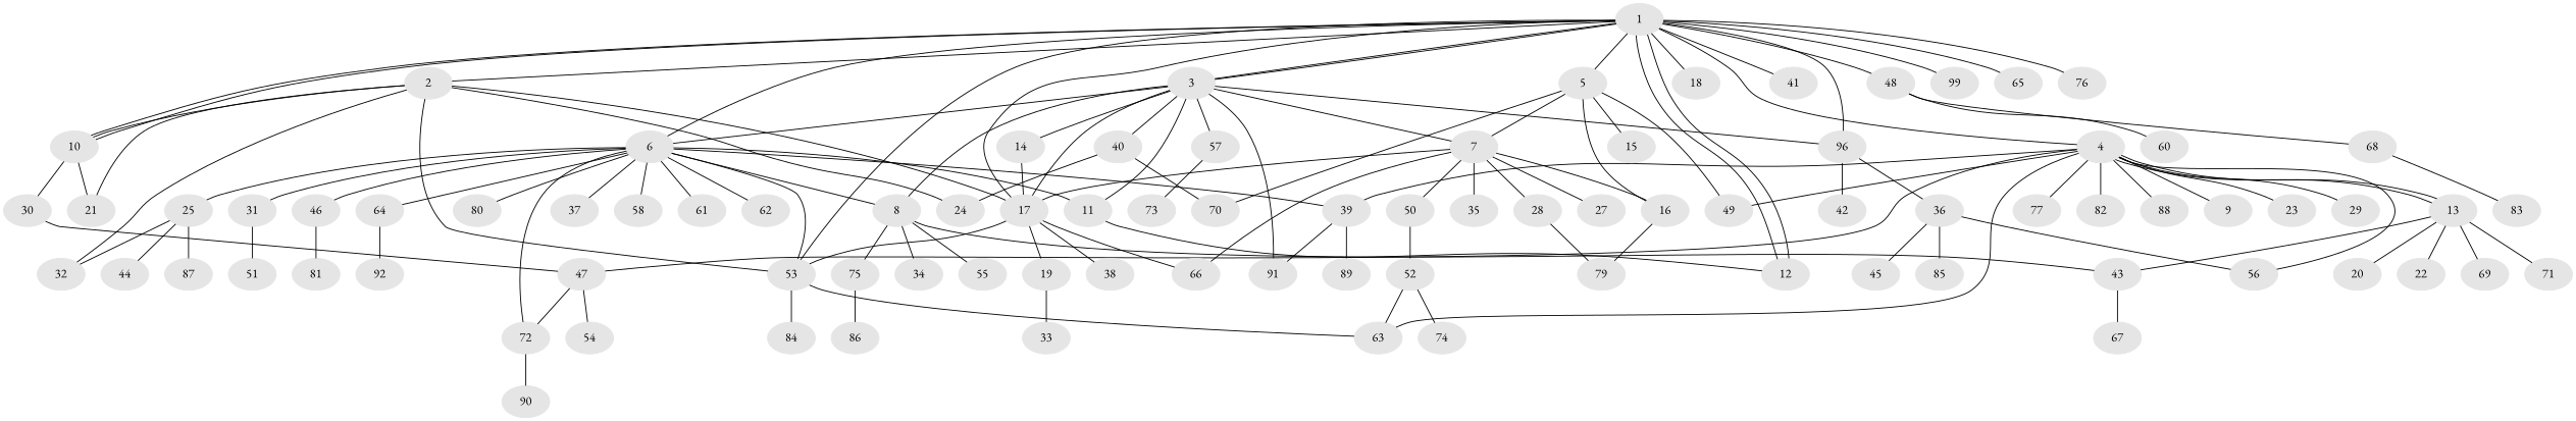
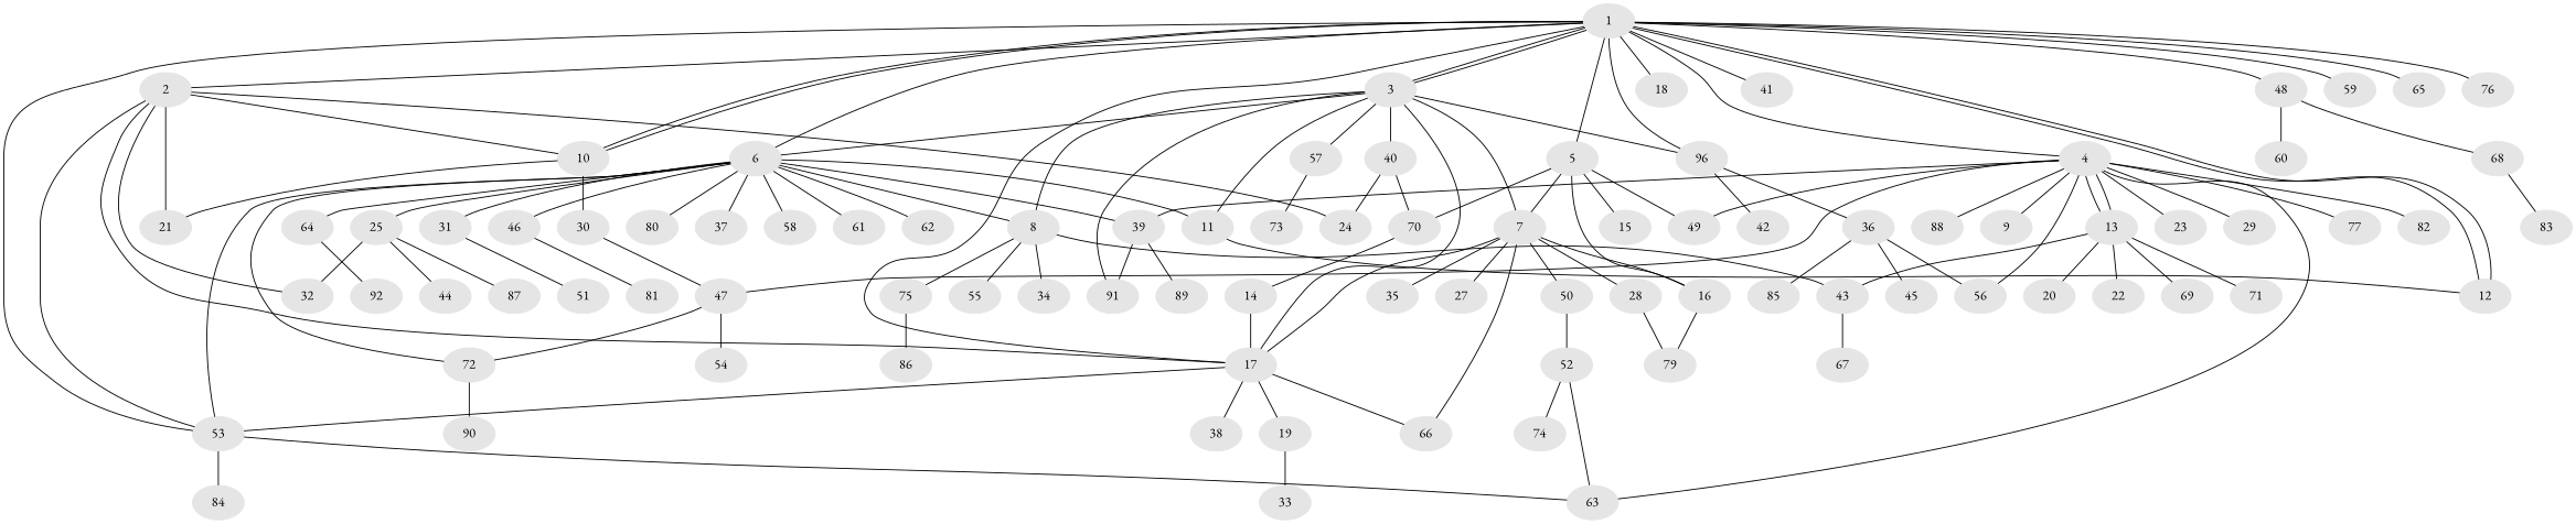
  graph {
    fontname="EB Garamond"
    node [color=gray90 fontname="EB Garamond" style=filled]
    edge [fontname="EB Garamond"]
    1
    2
    3
    4
    5
    6
    10
    12
    17
    18
    n11 [label=96]
    41
    48
    53
-   59 [label=99]
+   59
    65
    76
    21
    24
    32
    7
    8
    11
    14
    40
    57
    91
    9
    13
    23
    29
    39
    47
    49
    56
    63
    77
    82
    88
    15
    16
    70
    25
    31
    37
    46
    58
    61
    62
    64
    72
    80
    30
    66
    19
    38
    36
    42
    60
    68
    84
    27
    28
    35
    50
    43
    34
    55
    75
    73
    20
    22
    69
    71
    89
    54
    79
    44
    87
    51
    81
    92
    90
    67
    52
    86
    33
    45
    85
    83
    74
    1 -- 2
    1 -- 3
    1 -- 3
    1 -- 4
    1 -- 5
    1 -- 6
    1 -- 10
    1 -- 10
    1 -- 12
    1 -- 12
    1 -- 17
    1 -- 18
    1 -- n11
    1 -- 41
    1 -- 48
    1 -- 53
    1 -- 59
    1 -- 65
    1 -- 76
    2 -- 10
    2 -- 17
    2 -- 53
    2 -- 21
    2 -- 24
    2 -- 32
    3 -- 6
    3 -- 17
    3 -- n11
    3 -- 7
    3 -- 8
    3 -- 11
-   3 -- 14
+   70 -- 14
    3 -- 40
    3 -- 57
    3 -- 91
    4 -- 9
    4 -- 13
    4 -- 13
    4 -- 23
    4 -- 29
    4 -- 39
    4 -- 47
    4 -- 49
    4 -- 56
    4 -- 63
    4 -- 77
    4 -- 82
    4 -- 88
    5 -- 7
    5 -- 49
    5 -- 15
    5 -- 16
    5 -- 70
    6 -- 53
    6 -- 8
    6 -- 11
    6 -- 39
    6 -- 25
    6 -- 31
    6 -- 37
    6 -- 46
    6 -- 58
    6 -- 61
    6 -- 62
    6 -- 64
    6 -- 72
    6 -- 80
    10 -- 21
    10 -- 30
    17 -- 53
    17 -- 66
    17 -- 19
    17 -- 38
    n11 -- 36
    n11 -- 42
    48 -- 60
    48 -- 68
    53 -- 63
    53 -- 84
    7 -- 17
    7 -- 16
    7 -- 66
    7 -- 27
    7 -- 28
    7 -- 35
    7 -- 50
    8 -- 43
    8 -- 34
    8 -- 55
    8 -- 75
    11 -- 12
    14 -- 17
    40 -- 24
    40 -- 70
    57 -- 73
    13 -- 43
    13 -- 20
    13 -- 22
    13 -- 69
    13 -- 71
    39 -- 91
    39 -- 89
    47 -- 72
    47 -- 54
    16 -- 79
    25 -- 32
    25 -- 44
    25 -- 87
    31 -- 51
    46 -- 81
    64 -- 92
    72 -- 90
    30 -- 47
    19 -- 33
    36 -- 56
    36 -- 45
    36 -- 85
    68 -- 83
    28 -- 79
    50 -- 52
    43 -- 67
    75 -- 86
    52 -- 63
    52 -- 74
  }
